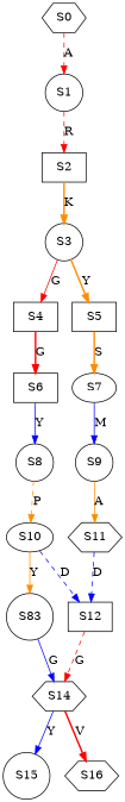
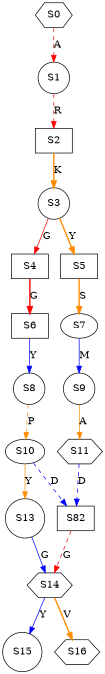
  strict digraph {
    node [shape=circle]
    edge [color=red style=solid]
    S0 [shape=hexagon]
    S1
    S2 [shape=box]
    S3
    S4 [shape=box]
    S5 [shape=box]
    S6 [shape=box]
    S7 [shape=ellipse]
    S8
    S9
    S10 [shape=ellipse]
    S11 [shape=hexagon]
-   S12 [shape=box]
-   S13 [label=S83]
+   S12 [shape=box label=S82]
+   S13
    S14 [shape=hexagon]
    S15
    S16 [shape=hexagon]
    S0 -> S1 [label=A style=dashed]
    S1 -> S2 [label=R style=dashed]
    S2 -> S3 [color=darkorange label=K style=bold]
    S3 -> S4 [label=G]
    S3 -> S5 [color=darkorange label=Y style=bold]
    S4 -> S6 [label=G style=bold]
    S5 -> S7 [color=darkorange label=S style=bold]
    S6 -> S8 [color=blue label=Y]
    S7 -> S9 [color=blue label=M]
    S8 -> S10 [color=darkorange label=P style=dashed]
    S9 -> S11 [color=darkorange label=A]
    S10 -> S12 [color=blue label=D style=dashed]
    S10 -> S13 [color=darkorange label=Y]
    S11 -> S12 [color=blue label=D style=dashed]
    S12 -> S14 [label=G style=dashed]
    S13 -> S14 [color=blue label=G]
    S14 -> S15 [color=blue label=Y]
-   S14 -> S16 [label=V style=bold]
+   S14 -> S16 [color=darkorange label=V style=bold]
  }
